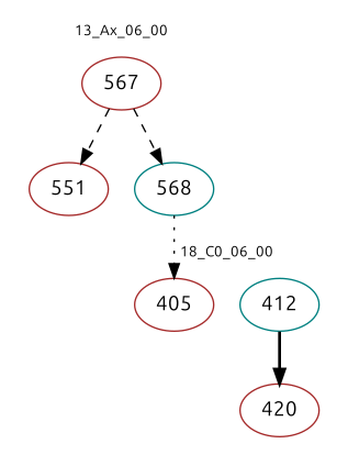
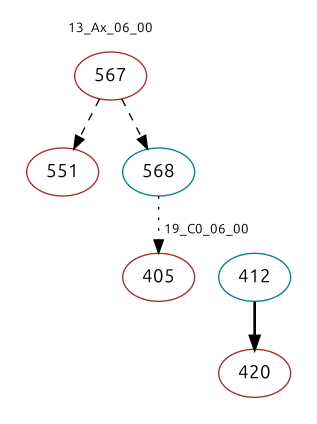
  digraph {
    fontname=Ubuntu
    node [color=brown fontname=Ubuntu]
    edge [color=black fontname=Ubuntu style=dashed]
    n1 [label=567]
    n2 [label=551]
    n3 [color=teal label=568]
    n4 [color=teal label=412]
    n5 [label=405]
    n6 [label=420]
    subgraph cluster_1 {
      color=white
      fontsize=10
      label="13_Ax_06_00"
      n1
      n2
      n3
    }
    subgraph cluster_2 {
      color=white
      fontsize=10
-     label="18_C0_06_00"
+     label="19_C0_06_00"
      n4
      n5
      n6
    }
    n1 -> n2
    n1 -> n3
    n3 -> n5 [style=dotted]
    n4 -> n6 [style=bold]
  }
